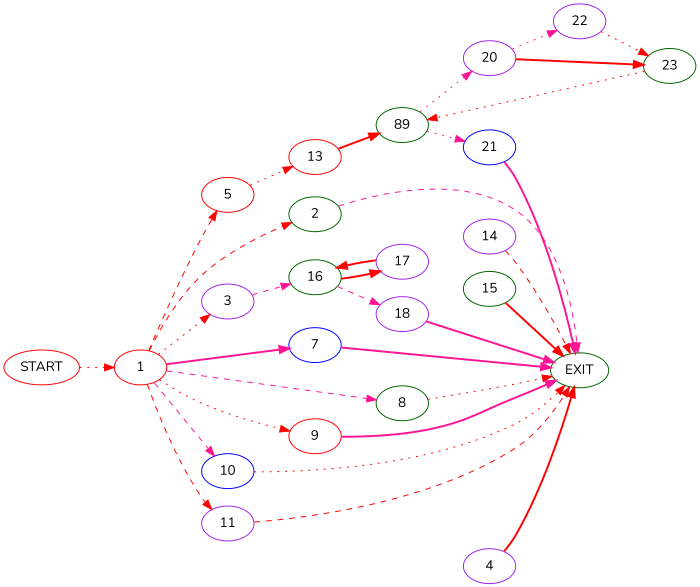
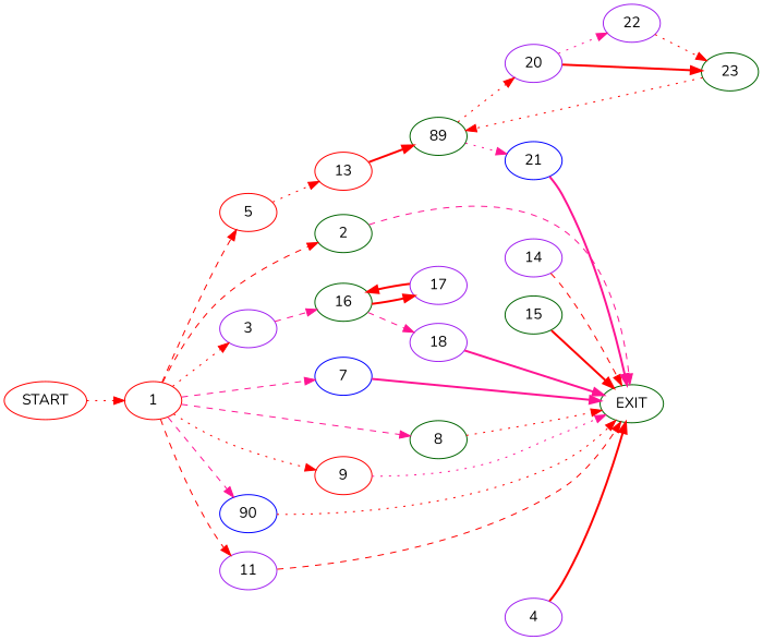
  digraph {
    fontname=Nunito
    rankdir=LR
    node [color=purple fontname=Nunito]
    edge [color=red fontname=Nunito style=dotted]
    n1 [color=red label=START]
    1 [color=red]
    2 [color=darkgreen]
    3
    5 [color=red]
    7 [color=blue]
    8 [color=darkgreen]
    9 [color=red]
-   10 [color=blue]
+   10 [color=blue label=90]
    11
    n11 [color=darkgreen label=EXIT]
    16 [color=darkgreen]
    4
    13 [color=red]
    17
    18
    n17 [color=darkgreen label=89]
    14
    15 [color=darkgreen]
    20
    21 [color=blue]
    22
    23 [color=darkgreen]
    n1 -> 1
    1 -> 2 [style=dashed]
    1 -> 3
    1 -> 5 [style=dashed]
-   1 -> 7 [color=deeppink style=bold]
+   1 -> 7 [color=deeppink style=dashed]
    1 -> 8 [color=deeppink style=dashed]
    1 -> 9
    1 -> 10 [color=deeppink style=dashed]
    1 -> 11 [style=dashed]
    2 -> n11 [color=deeppink style=dashed]
    3 -> 16 [color=deeppink style=dashed]
    5 -> 13
    7 -> n11 [color=deeppink style=bold]
    8 -> n11
-   9 -> n11 [color=deeppink style=bold]
+   9 -> n11 [color=deeppink]
    10 -> n11
    11 -> n11 [style=dashed]
    16 -> 17 [style=bold]
    16 -> 18 [color=deeppink style=dashed]
    4 -> n11 [style=bold]
    13 -> n17 [style=bold]
    17 -> 16 [style=bold]
    18 -> n11 [color=deeppink style=bold]
-   n17 -> 20 [color=deeppink]
+   n17 -> 20
    n17 -> 21 [color=deeppink]
    14 -> n11 [style=dashed]
    15 -> n11 [style=bold]
    20 -> 22 [color=deeppink]
    20 -> 23 [style=bold]
    21 -> n11 [color=deeppink style=bold]
    22 -> 23
    23 -> n17
  }
